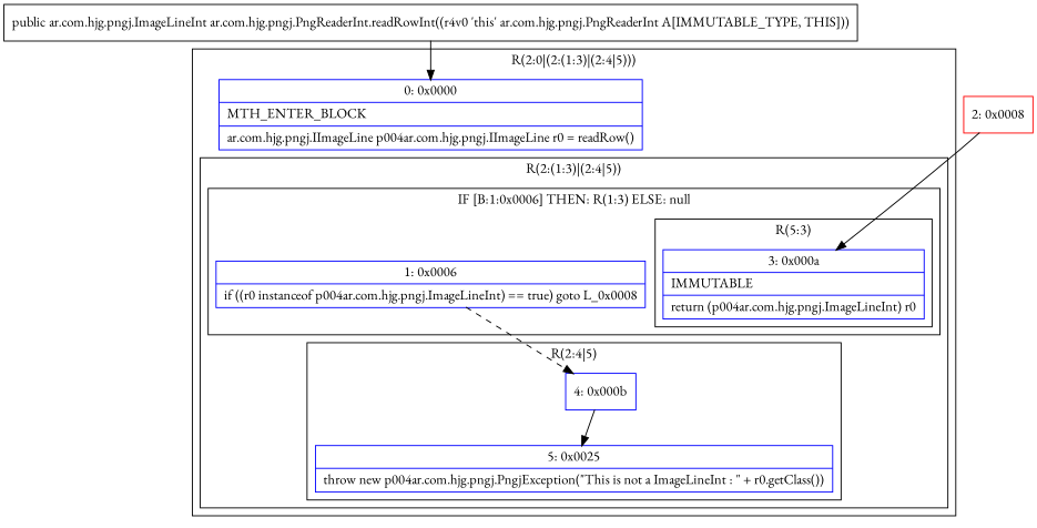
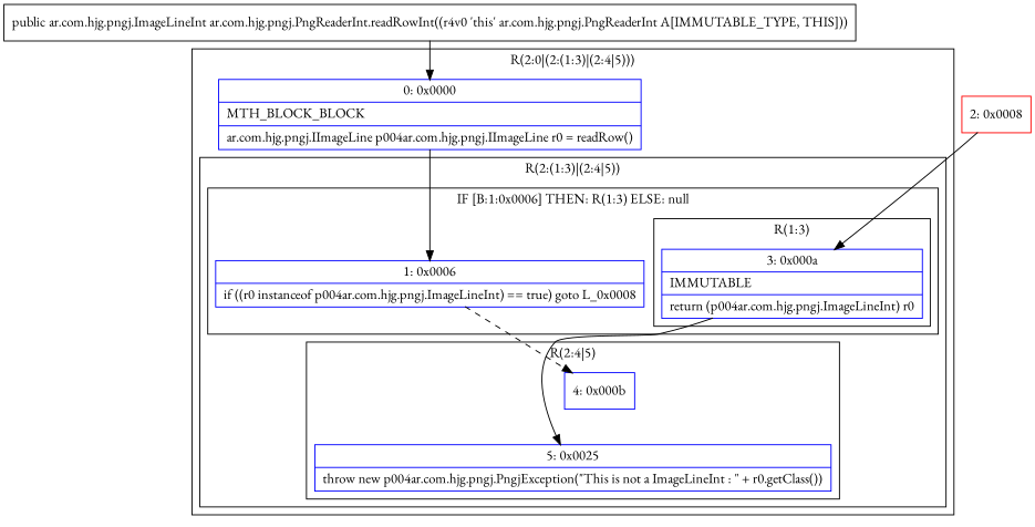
  digraph {
    fontname="EB Garamond"
    node [color=blue fontname="EB Garamond" shape=record]
    edge [fontname="EB Garamond"]
    n1 [label="{3\:\ 0x000a|IMMUTABLE\l|return (p004ar.com.hjg.pngj.ImageLineInt) r0\l}"]
    n2 [label="{1\:\ 0x0006|if ((r0 instanceof p004ar.com.hjg.pngj.ImageLineInt) == true) goto L_0x0008\l}"]
    n3 [label="{4\:\ 0x000b}"]
    n4 [label="{5\:\ 0x0025|throw new p004ar.com.hjg.pngj.PngjException(\"This is not a ImageLineInt : \" + r0.getClass())\l}"]
-   n5 [label="{0\:\ 0x0000|MTH_ENTER_BLOCK\l|ar.com.hjg.pngj.IImageLine p004ar.com.hjg.pngj.IImageLine r0 = readRow()\l}"]
+   n5 [label="{0\:\ 0x0000|MTH_BLOCK_BLOCK\l|ar.com.hjg.pngj.IImageLine p004ar.com.hjg.pngj.IImageLine r0 = readRow()\l}"]
    n6 [color=red label="{2\:\ 0x0008}"]
    n7 [label="{public ar.com.hjg.pngj.ImageLineInt ar.com.hjg.pngj.PngReaderInt.readRowInt((r4v0 'this' ar.com.hjg.pngj.PngReaderInt A[IMMUTABLE_TYPE, THIS])) }" color=""]
    subgraph cluster_1 {
      label="R(2:0|(2:(1:3)|(2:4|5)))"
      n5
      subgraph cluster_2 {
        label="R(2:(1:3)|(2:4|5))"
        subgraph cluster_3 {
          label="IF [B:1:0x0006] THEN: R(1:3) ELSE: null"
          n2
          subgraph cluster_4 {
-           label="R(5:3)"
+           label="R(1:3)"
            n1
          }
        }
        subgraph cluster_5 {
          label="R(2:4|5)"
          n3
          n4
        }
      }
    }
    n2 -> n3 [style=dashed]
-   n3 -> n4
+   n1 -> n4
+   n5 -> n2
    n6 -> n1
    n7 -> n5
  }
